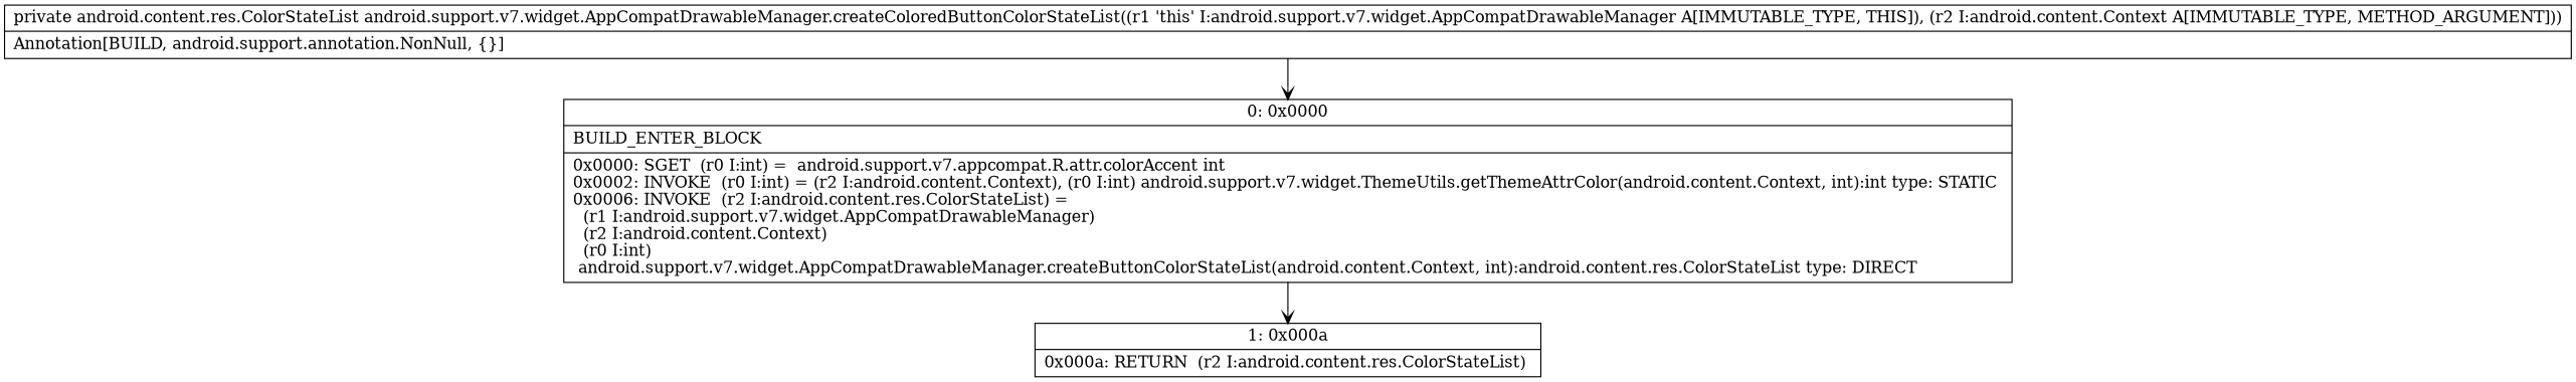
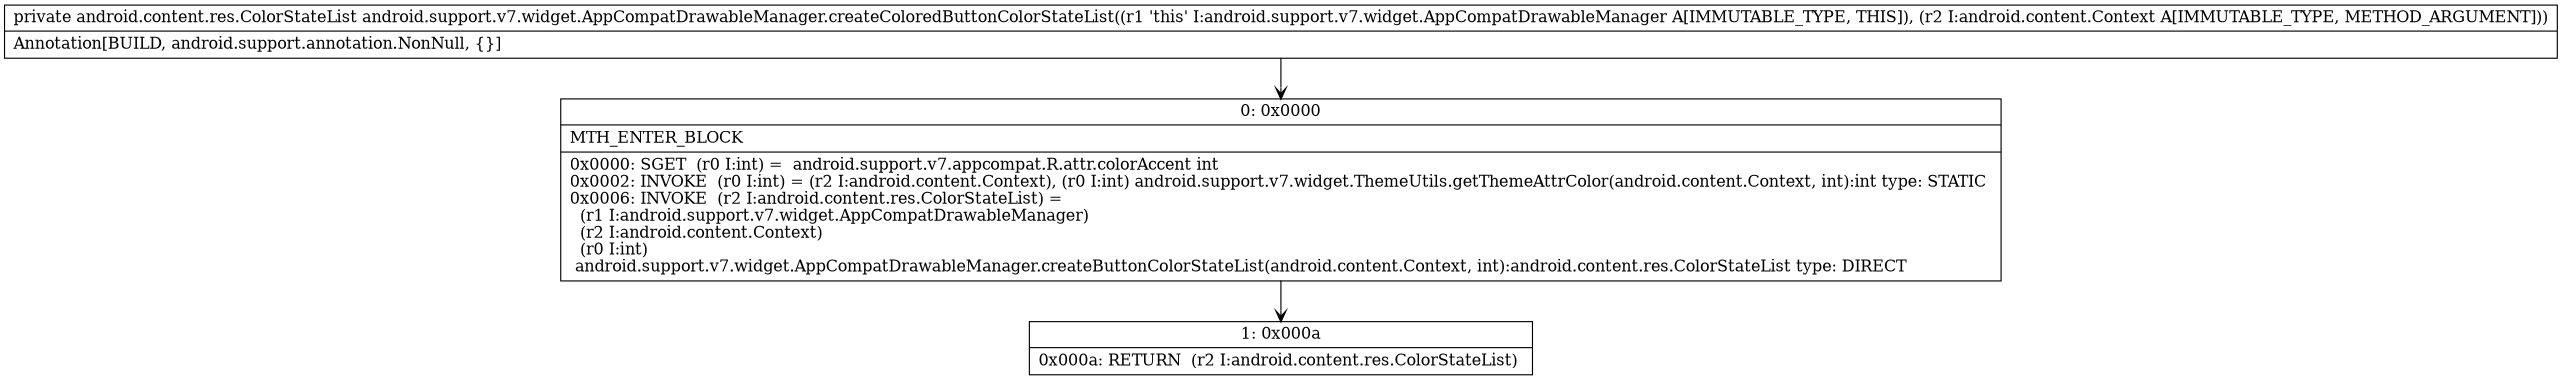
  digraph {
    node [shape=record]
    edge [arrowhead=vee]
-   n1 [label="{0\:\ 0x0000|BUILD_ENTER_BLOCK\l|0x0000: SGET  (r0 I:int) =  android.support.v7.appcompat.R.attr.colorAccent int \l0x0002: INVOKE  (r0 I:int) = (r2 I:android.content.Context), (r0 I:int) android.support.v7.widget.ThemeUtils.getThemeAttrColor(android.content.Context, int):int type: STATIC \l0x0006: INVOKE  (r2 I:android.content.res.ColorStateList) = \l  (r1 I:android.support.v7.widget.AppCompatDrawableManager)\l  (r2 I:android.content.Context)\l  (r0 I:int)\l android.support.v7.widget.AppCompatDrawableManager.createButtonColorStateList(android.content.Context, int):android.content.res.ColorStateList type: DIRECT \l}"]
+   n1 [label="{0\:\ 0x0000|MTH_ENTER_BLOCK\l|0x0000: SGET  (r0 I:int) =  android.support.v7.appcompat.R.attr.colorAccent int \l0x0002: INVOKE  (r0 I:int) = (r2 I:android.content.Context), (r0 I:int) android.support.v7.widget.ThemeUtils.getThemeAttrColor(android.content.Context, int):int type: STATIC \l0x0006: INVOKE  (r2 I:android.content.res.ColorStateList) = \l  (r1 I:android.support.v7.widget.AppCompatDrawableManager)\l  (r2 I:android.content.Context)\l  (r0 I:int)\l android.support.v7.widget.AppCompatDrawableManager.createButtonColorStateList(android.content.Context, int):android.content.res.ColorStateList type: DIRECT \l}"]
    n2 [label="{1\:\ 0x000a|0x000a: RETURN  (r2 I:android.content.res.ColorStateList) \l}"]
    n3 [label="{private android.content.res.ColorStateList android.support.v7.widget.AppCompatDrawableManager.createColoredButtonColorStateList((r1 'this' I:android.support.v7.widget.AppCompatDrawableManager A[IMMUTABLE_TYPE, THIS]), (r2 I:android.content.Context A[IMMUTABLE_TYPE, METHOD_ARGUMENT]))  | Annotation[BUILD, android.support.annotation.NonNull, \{\}]\l}"]
    n1 -> n2
    n3 -> n1
  }
